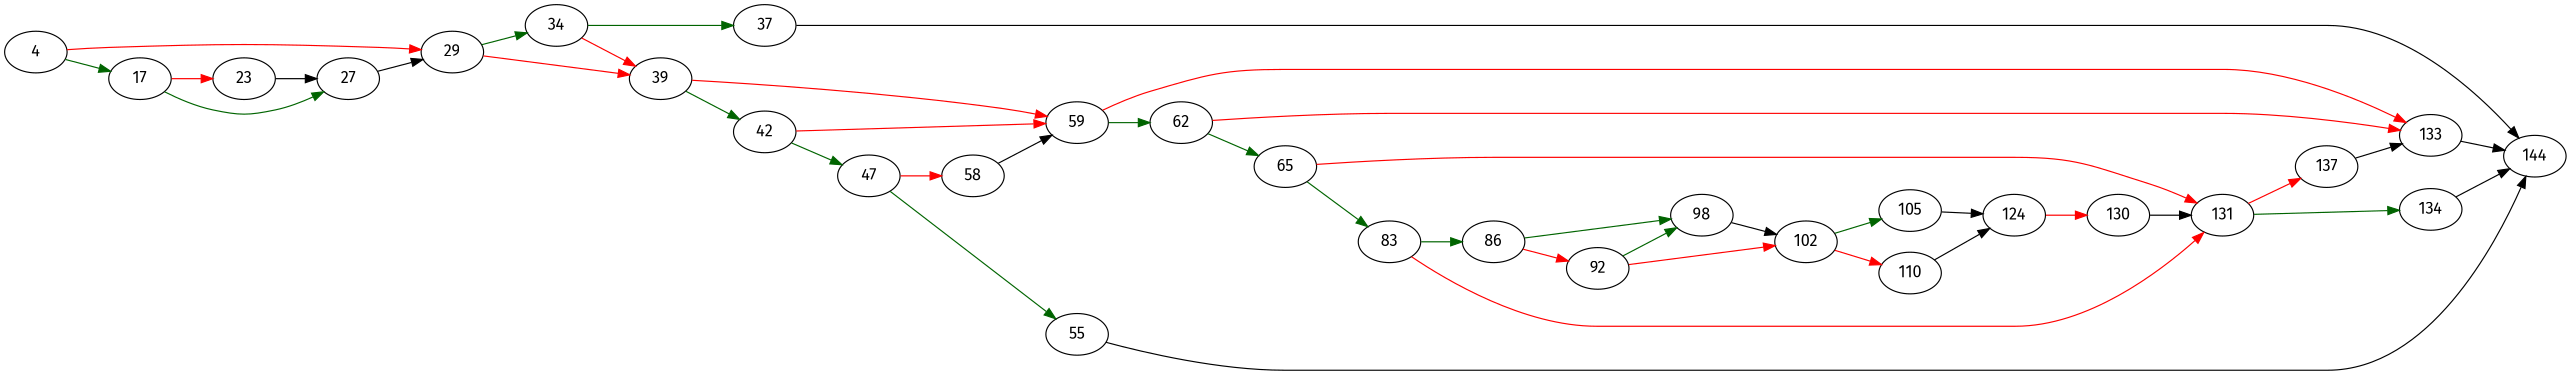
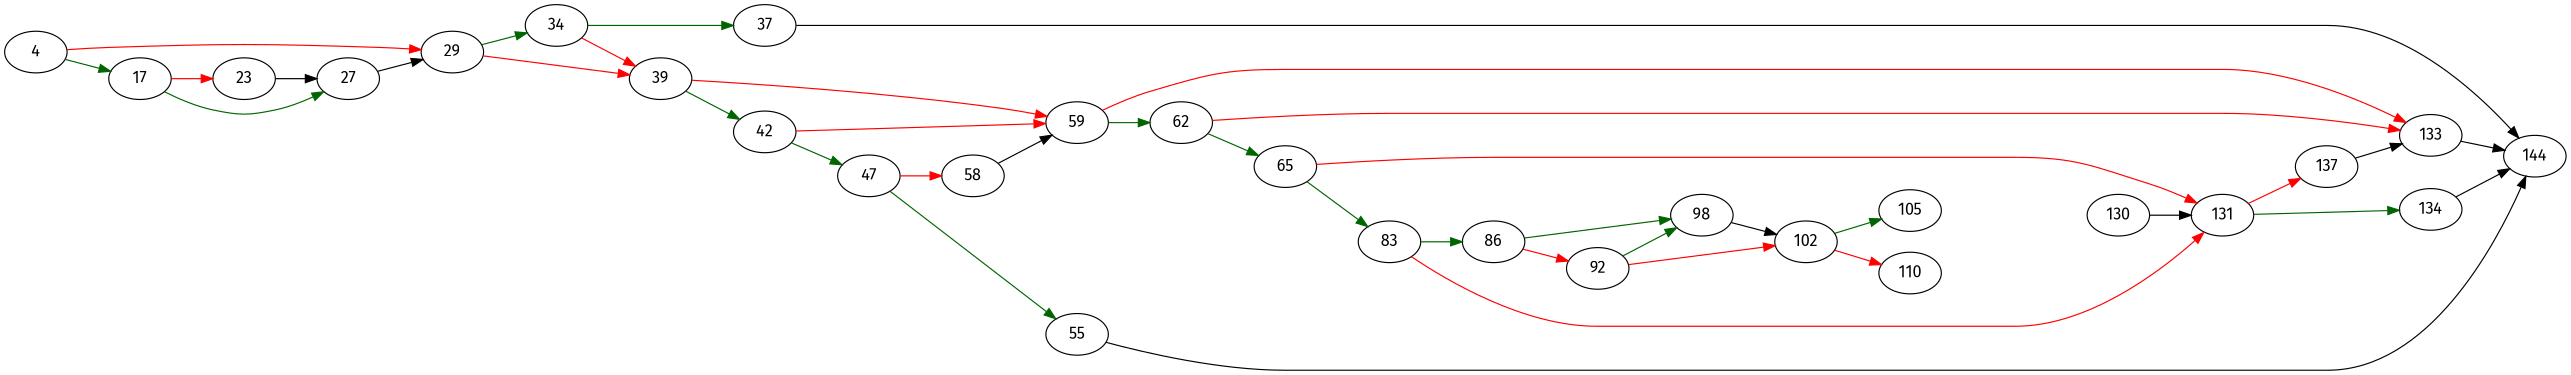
  strict digraph {
    fontname="Fira Sans"
    rankdir=LR
    node [fontname="Fira Sans"]
    edge [color=red cond=false fontname="Fira Sans"]
    4 [entry=true]
    17
    29
    27
    23
    34
    39
    37
    42
    59
    144
    47
    62
    n14 [label=133]
    55
    58
    65
    83
    131
    86
    134
    137
    98
    92
    102
    105
    110
-   124
    130
    4 -> 17 [color=darkgreen cond=true]
    4 -> 29
    17 -> 27 [color=darkgreen cond=true]
    17 -> 23
    29 -> 34 [color=darkgreen cond=true]
    29 -> 39
    27 -> 29 [color="" cond=""]
    23 -> 27 [color="" cond=""]
    34 -> 39
    34 -> 37 [color=darkgreen cond=true]
    39 -> 42 [color=darkgreen cond=true]
    39 -> 59
    37 -> 144 [color="" cond=""]
    42 -> 59
    42 -> 47 [color=darkgreen cond=true]
    59 -> 62 [color=darkgreen cond=true]
    59 -> n14
    47 -> 55 [color=darkgreen cond=true]
    47 -> 58
    62 -> n14
    62 -> 65 [color=darkgreen cond=true]
    n14 -> 144 [color="" cond=""]
    55 -> 144 [color="" cond=""]
    58 -> 59 [color="" cond=""]
    65 -> 83 [color=darkgreen cond=true]
    65 -> 131
    83 -> 131
    83 -> 86 [color=darkgreen cond=true]
    131 -> 134 [color=darkgreen cond=true]
    131 -> 137
    86 -> 98 [color=darkgreen cond=true]
    86 -> 92
    134 -> 144 [color="" cond=""]
    137 -> n14 [color="" cond=""]
    98 -> 102 [color="" cond=""]
    92 -> 98 [color=darkgreen cond=true]
    92 -> 102
    102 -> 105 [color=darkgreen cond=true]
    102 -> 110
-   105 -> 124 [color="" cond=""]
-   110 -> 124 [color="" cond=""]
-   124 -> 130
    130 -> 131 [color="" cond=""]
  }
